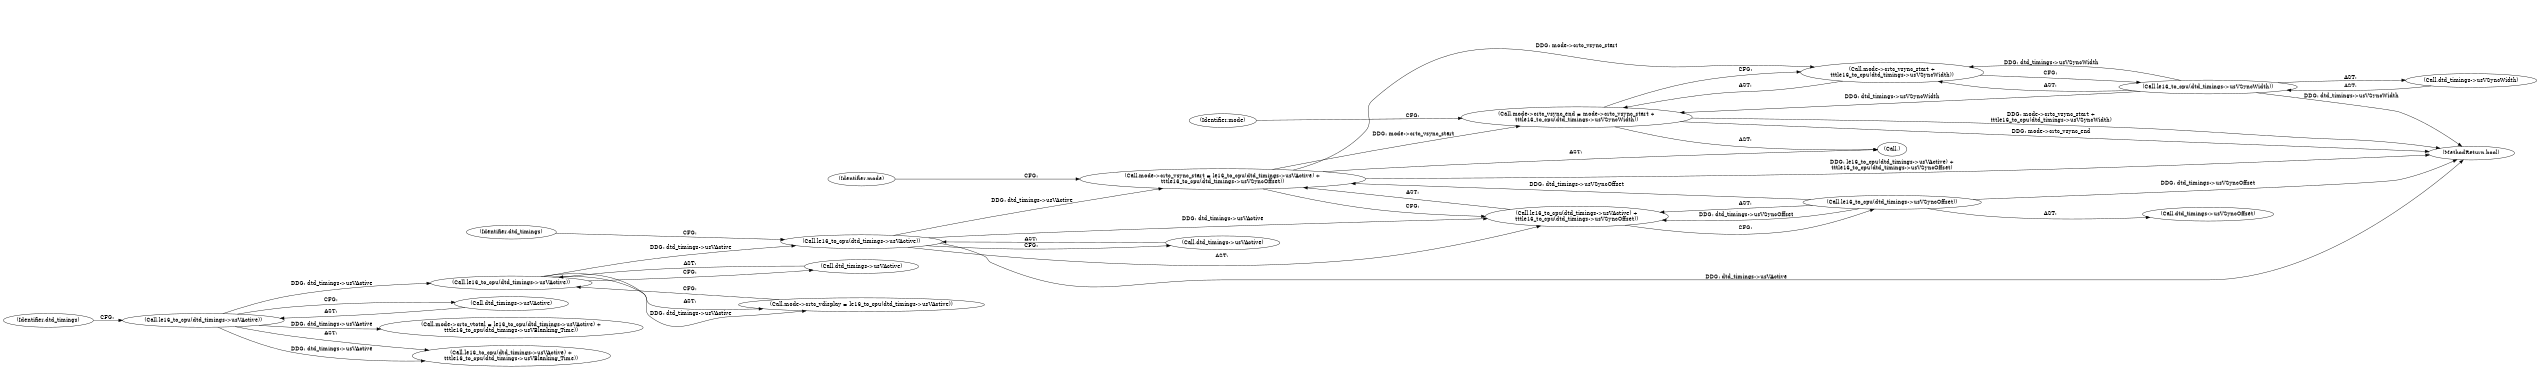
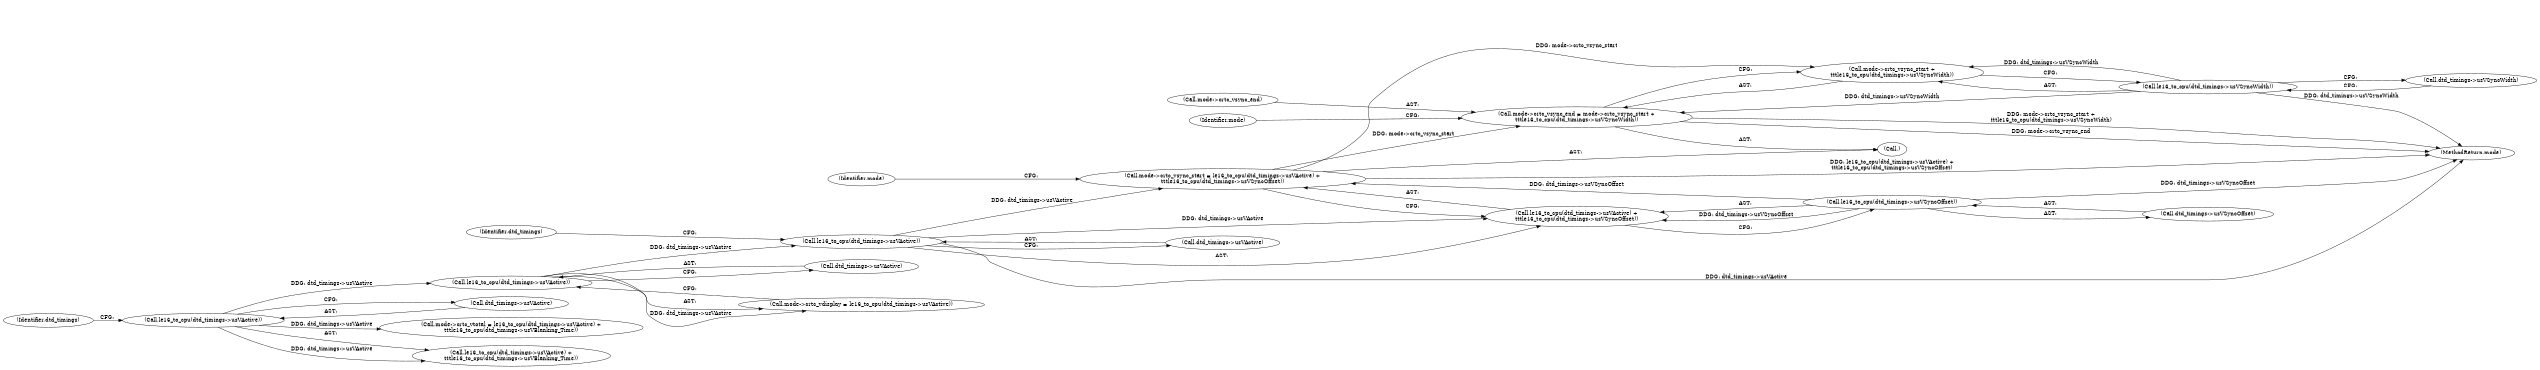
  digraph {
    rankdir=LR
    n1 [label="(Call,mode->crtc_vsync_end = mode->crtc_vsync_start +\n\t\t\tle16_to_cpu(dtd_timings->usVSyncWidth))"]
    n2 [label="(Call,mode->crtc_vsync_start +\n\t\t\tle16_to_cpu(dtd_timings->usVSyncWidth))"]
-   n3 [label="(MethodReturn,bool)"]
+   n3 [label="(MethodReturn,mode)"]
    n4 [label="(Call,)"]
    n5 [label="(Call,le16_to_cpu(dtd_timings->usVSyncWidth))"]
    n6 [label="(Call,mode->crtc_vsync_start = le16_to_cpu(dtd_timings->usVActive) +\n\t\t\tle16_to_cpu(dtd_timings->usVSyncOffset))"]
    n7 [label="(Call,le16_to_cpu(dtd_timings->usVActive) +\n\t\t\tle16_to_cpu(dtd_timings->usVSyncOffset))"]
    n8 [label="(Call,le16_to_cpu(dtd_timings->usVSyncOffset))"]
    n9 [label="(Call,le16_to_cpu(dtd_timings->usVActive))"]
    n10 [label="(Call,dtd_timings->usVActive)"]
    n11 [label="(Call,le16_to_cpu(dtd_timings->usVActive))"]
    n12 [label="(Call,mode->crtc_vdisplay = le16_to_cpu(dtd_timings->usVActive))"]
    n13 [label="(Call,dtd_timings->usVActive)"]
    n14 [label="(Call,le16_to_cpu(dtd_timings->usVActive))"]
    n15 [label="(Call,dtd_timings->usVActive)"]
    n16 [label="(Call,mode->crtc_vtotal = le16_to_cpu(dtd_timings->usVActive) +\n\t\t\tle16_to_cpu(dtd_timings->usVBlanking_Time))"]
    n17 [label="(Call,le16_to_cpu(dtd_timings->usVActive) +\n\t\t\tle16_to_cpu(dtd_timings->usVBlanking_Time))"]
    n18 [label="(Call,dtd_timings->usVSyncOffset)"]
    n19 [label="(Call,dtd_timings->usVSyncWidth)"]
+   n20 [label="(Call,mode->crtc_vsync_end)"]
    n21 [label="(Identifier,mode)"]
    n22 [label="(Identifier,mode)"]
    n23 [label="(Identifier,dtd_timings)"]
    n24 [label="(Identifier,dtd_timings)"]
    n1 -> n2 [label="CFG: "]
    n1 -> n3 [label="DDG: mode->crtc_vsync_end"]
    n1 -> n3 [label="DDG: mode->crtc_vsync_start +\n\t\t\tle16_to_cpu(dtd_timings->usVSyncWidth)"]
    n1 -> n4 [label="AST: "]
    n2 -> n1 [label="AST: "]
    n2 -> n5 [label="CFG: "]
    n5 -> n1 [label="DDG: dtd_timings->usVSyncWidth"]
    n5 -> n2 [label="AST: "]
    n5 -> n2 [label="DDG: dtd_timings->usVSyncWidth"]
    n5 -> n3 [label="DDG: dtd_timings->usVSyncWidth"]
-   n5 -> n19 [label="AST: "]
+   n5 -> n19 [label="CFG: "]
    n6 -> n1 [label="DDG: mode->crtc_vsync_start"]
    n6 -> n2 [label="DDG: mode->crtc_vsync_start"]
    n6 -> n3 [label="DDG: le16_to_cpu(dtd_timings->usVActive) +\n\t\t\tle16_to_cpu(dtd_timings->usVSyncOffset)"]
    n6 -> n4 [label="AST: "]
    n6 -> n7 [label="CFG: "]
    n7 -> n6 [label="AST: "]
    n7 -> n8 [label="CFG: "]
    n8 -> n3 [label="DDG: dtd_timings->usVSyncOffset"]
    n8 -> n6 [label="DDG: dtd_timings->usVSyncOffset"]
    n8 -> n7 [label="AST: "]
    n8 -> n7 [label="DDG: dtd_timings->usVSyncOffset"]
    n8 -> n18 [label="AST: "]
    n9 -> n3 [label="DDG: dtd_timings->usVActive"]
    n9 -> n6 [label="DDG: dtd_timings->usVActive"]
    n9 -> n7 [label="AST: "]
    n9 -> n7 [label="DDG: dtd_timings->usVActive"]
    n9 -> n10 [label="CFG: "]
    n10 -> n9 [label="AST: "]
    n11 -> n9 [label="DDG: dtd_timings->usVActive"]
    n11 -> n12 [label="AST: "]
    n11 -> n12 [label="DDG: dtd_timings->usVActive"]
    n11 -> n13 [label="CFG: "]
    n12 -> n11 [label="CFG: "]
    n13 -> n11 [label="AST: "]
    n14 -> n11 [label="DDG: dtd_timings->usVActive"]
    n14 -> n15 [label="CFG: "]
    n14 -> n16 [label="DDG: dtd_timings->usVActive"]
    n14 -> n17 [label="AST: "]
    n14 -> n17 [label="DDG: dtd_timings->usVActive"]
    n15 -> n14 [label="AST: "]
-   n19 -> n5 [label="AST: "]
+   n18 -> n8 [label="AST: "]
+   n19 -> n5 [label="CFG: "]
+   n20 -> n1 [label="AST: "]
    n21 -> n6 [label="CFG: "]
    n22 -> n1 [label="CFG: "]
    n23 -> n9 [label="CFG: "]
    n24 -> n14 [label="CFG: "]
  }
